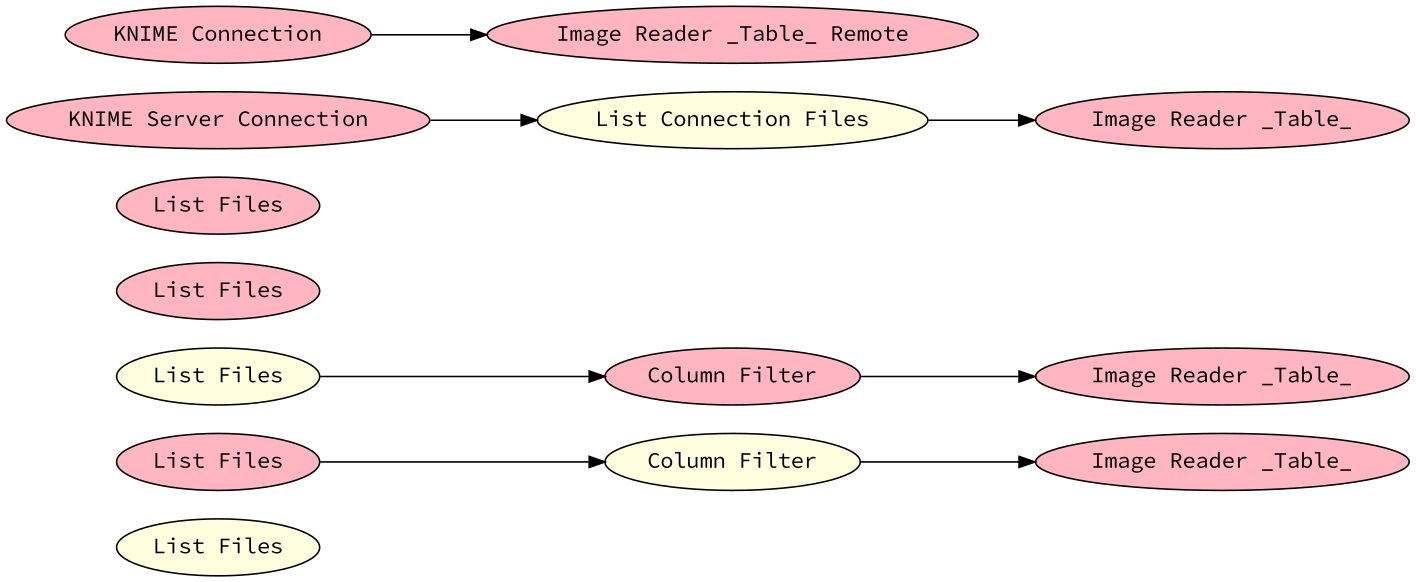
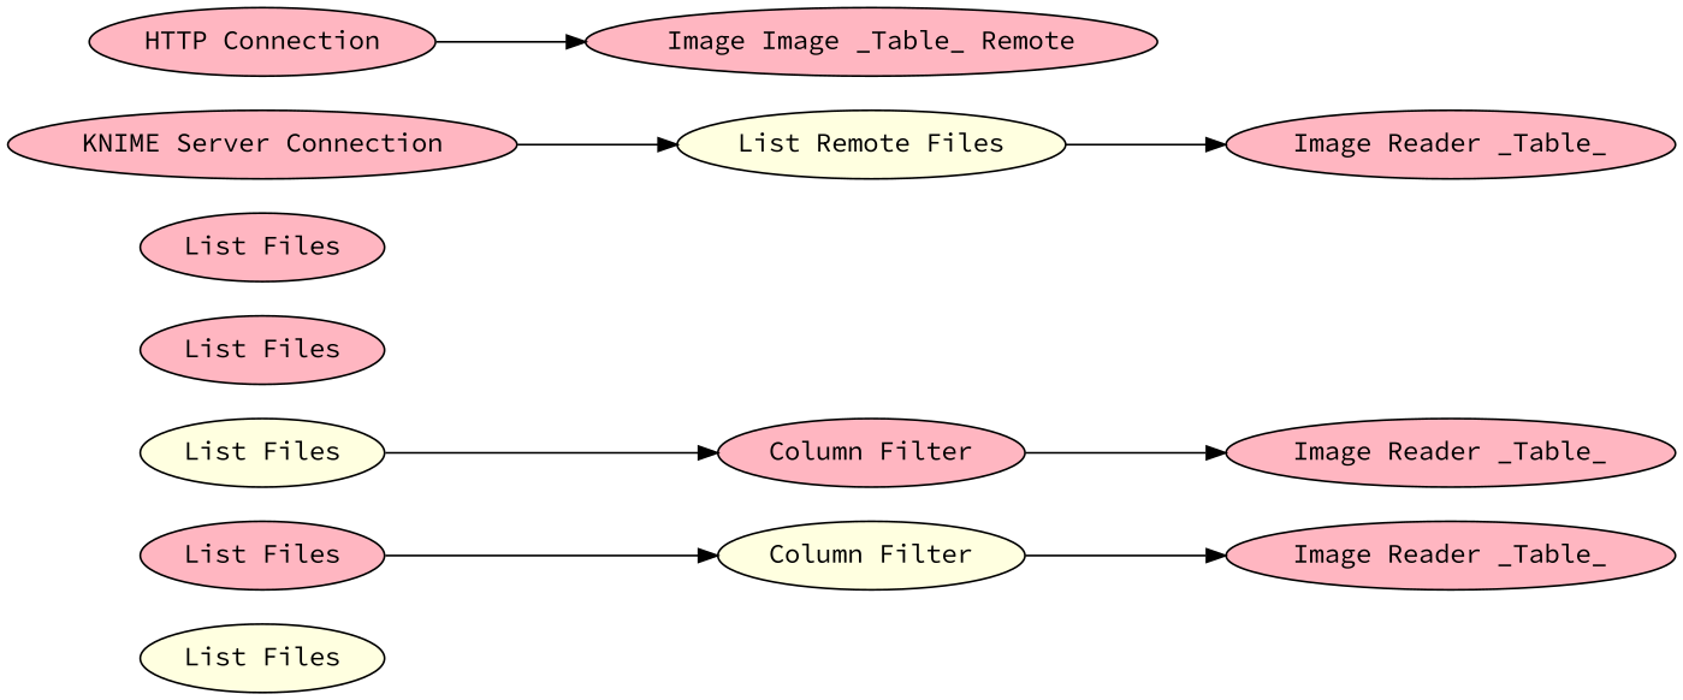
  digraph {
    fontname="Source Code Pro"
    rankdir=LR
    node [fillcolor=lightpink fontname="Source Code Pro" style=filled]
    edge [fontname="Source Code Pro"]
    n1 [fillcolor=lightyellow label="List Files"]
    n2 [label="List Files"]
    n3 [fillcolor=lightyellow label="Column Filter"]
    n4 [label="Image Reader _Table_"]
    n5 [fillcolor=lightyellow label="List Files"]
    n6 [label="Column Filter"]
    n7 [label="Image Reader _Table_"]
    n8 [label="List Files"]
    n9 [label="List Files"]
-   n10 [fillcolor=lightyellow label="List Connection Files"]
+   n10 [fillcolor=lightyellow label="List Remote Files"]
    n11 [label="Image Reader _Table_"]
-   n12 [label="Image Reader _Table_ Remote"]
-   n13 [label="KNIME Connection"]
+   n12 [label="Image Image _Table_ Remote"]
+   n13 [label="HTTP Connection"]
    n14 [label="KNIME Server Connection"]
    n2 -> n3
    n3 -> n4
    n5 -> n6
    n6 -> n7
    n10 -> n11
    n13 -> n12
    n14 -> n10
  }
